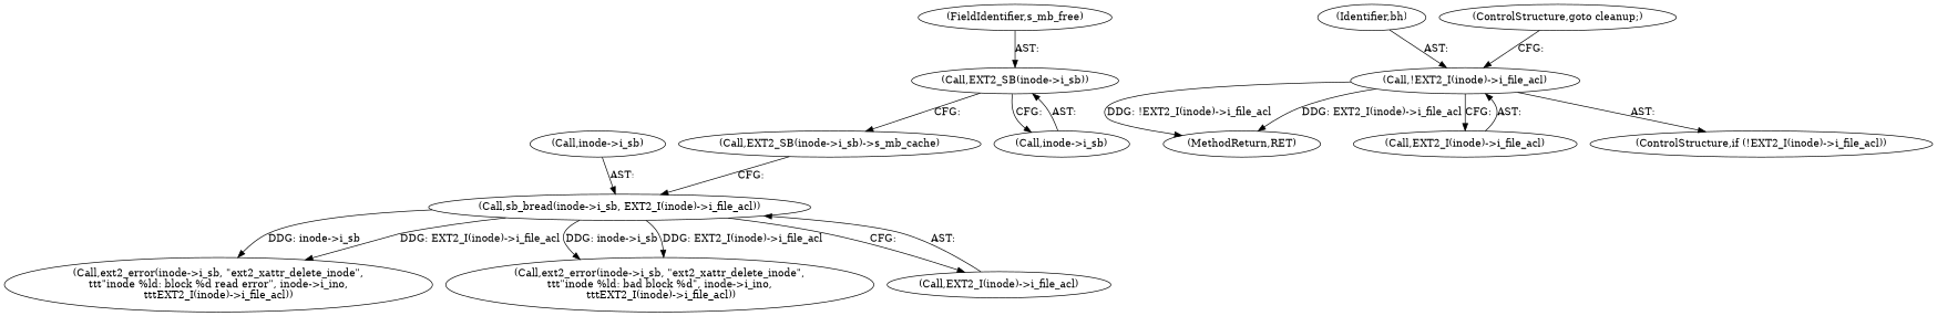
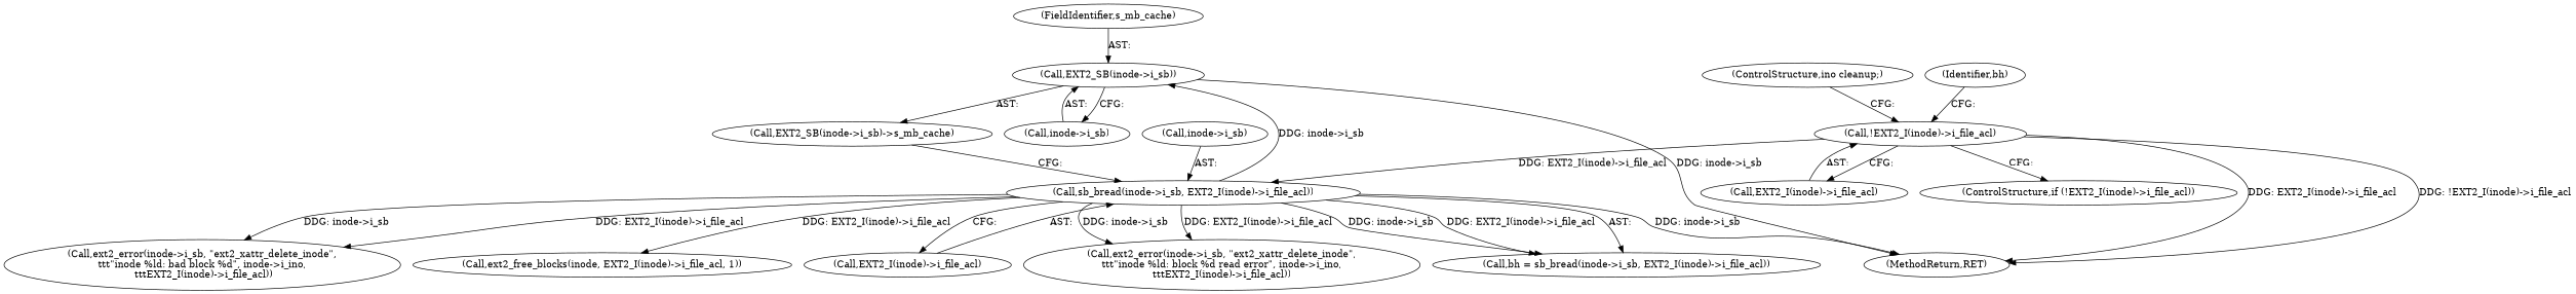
  digraph {
    n1 [label="(Call,EXT2_SB(inode->i_sb))"]
    n2 [label="(Call,EXT2_SB(inode->i_sb)->s_mb_cache)"]
    n3 [label="(MethodReturn,RET)"]
    n4 [label="(Call,inode->i_sb)"]
    n5 [label="(Call,sb_bread(inode->i_sb, EXT2_I(inode)->i_file_acl))"]
    n6 [label="(Call,ext2_error(inode->i_sb, \"ext2_xattr_delete_inode\",\n\t\t\t\"inode %ld: block %d read error\", inode->i_ino,\n\t\t\tEXT2_I(inode)->i_file_acl))"]
+   n7 [label="(Call,bh = sb_bread(inode->i_sb, EXT2_I(inode)->i_file_acl))"]
    n8 [label="(Call,ext2_error(inode->i_sb, \"ext2_xattr_delete_inode\",\n\t\t\t\"inode %ld: bad block %d\", inode->i_ino,\n \t\t\tEXT2_I(inode)->i_file_acl))"]
+   n9 [label="(Call,ext2_free_blocks(inode, EXT2_I(inode)->i_file_acl, 1))"]
    n10 [label="(Call,EXT2_I(inode)->i_file_acl)"]
    n11 [label="(Call,!EXT2_I(inode)->i_file_acl)"]
    n12 [label="(Call,EXT2_I(inode)->i_file_acl)"]
    n13 [label="(ControlStructure,if (!EXT2_I(inode)->i_file_acl))"]
    n14 [label="(Call,inode->i_sb)"]
    n15 [label="(Identifier,bh)"]
-   n16 [label="(FieldIdentifier,s_mb_free)"]
-   n17 [label="(ControlStructure,goto cleanup;)"]
-   n1 -> n2 [label="CFG: "]
+   n16 [label="(FieldIdentifier,s_mb_cache)"]
+   n17 [label="(ControlStructure,ino cleanup;)"]
+   n1 -> n2 [label="AST: "]
+   n1 -> n3 [label="DDG: inode->i_sb"]
    n1 -> n4 [label="CFG: "]
    n2 -> n5 [label="CFG: "]
    n4 -> n1 [label="AST: "]
+   n5 -> n1 [label="DDG: inode->i_sb"]
+   n5 -> n3 [label="DDG: inode->i_sb"]
    n5 -> n6 [label="DDG: inode->i_sb"]
    n5 -> n6 [label="DDG: EXT2_I(inode)->i_file_acl"]
+   n5 -> n7 [label="AST: "]
+   n5 -> n7 [label="DDG: inode->i_sb"]
+   n5 -> n7 [label="DDG: EXT2_I(inode)->i_file_acl"]
    n5 -> n8 [label="DDG: inode->i_sb"]
    n5 -> n8 [label="DDG: EXT2_I(inode)->i_file_acl"]
+   n5 -> n9 [label="DDG: EXT2_I(inode)->i_file_acl"]
    n5 -> n10 [label="CFG: "]
    n10 -> n5 [label="AST: "]
    n11 -> n3 [label="DDG: !EXT2_I(inode)->i_file_acl"]
    n11 -> n3 [label="DDG: EXT2_I(inode)->i_file_acl"]
+   n11 -> n5 [label="DDG: EXT2_I(inode)->i_file_acl"]
    n11 -> n12 [label="CFG: "]
-   n11 -> n13 [label="AST: "]
+   n11 -> n13 [label="CFG: "]
    n12 -> n11 [label="AST: "]
    n14 -> n5 [label="AST: "]
-   n15 -> n11 [label="AST: "]
+   n15 -> n11 [label="CFG: "]
    n16 -> n1 [label="AST: "]
    n17 -> n11 [label="CFG: "]
  }
